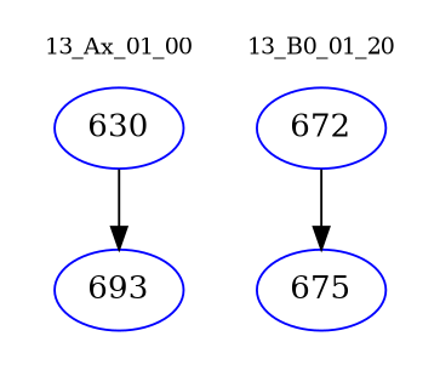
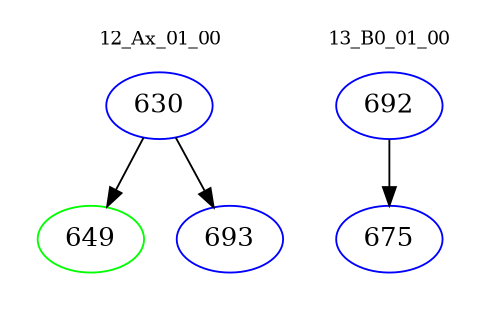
  digraph {
    node [color=blue]
    edge [color=black]
    n1 [label=630]
+   n2 [color=green label=649]
    n3 [label=693]
-   n4 [label=672]
+   n4 [label=692]
    n5 [label=675]
    subgraph cluster_1 {
      color=white
      fontsize=10
-     label="13_Ax_01_00"
+     label="12_Ax_01_00"
      n1
+     n2
      n3
    }
    subgraph cluster_2 {
      color=white
      fontsize=10
-     label="13_B0_01_20"
+     label="13_B0_01_00"
      n4
      n5
    }
+   n1 -> n2
    n1 -> n3
    n4 -> n5
  }
